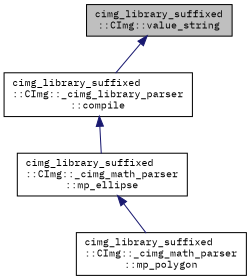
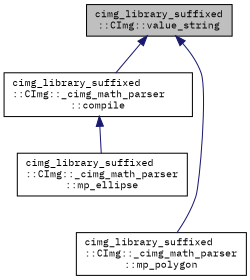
  digraph {
    fontname="IBM Plex Mono"
    rankdir=TB
    node [color=black fillcolor=white fontname="IBM Plex Mono" fontsize=10 shape=record style=filled]
    edge [color=midnightblue dir=back fontname="IBM Plex Mono" fontsize=10 labelfontname=Helvetica labelfontsize=10 style=solid]
    n1 [fillcolor=grey75 fontcolor=black height=0.2 label="cimg_library_suffixed\l::CImg::value_string" width=0.4]
-   n2 [height=0.2 label="cimg_library_suffixed\l::CImg::_cimg_library_parser\l::compile" width=0.4]
+   n2 [height=0.2 label="cimg_library_suffixed\l::CImg::_cimg_math_parser\l::compile" width=0.4]
    n3 [height=0.2 label="cimg_library_suffixed\l::CImg::_cimg_math_parser\l::mp_polygon" width=0.4]
    n4 [height=0.2 label="cimg_library_suffixed\l::CImg::_cimg_math_parser\l::mp_ellipse" width=0.4]
    n1 -> n2
-   n4 -> n3
+   n1 -> n3
    n2 -> n4
  }
